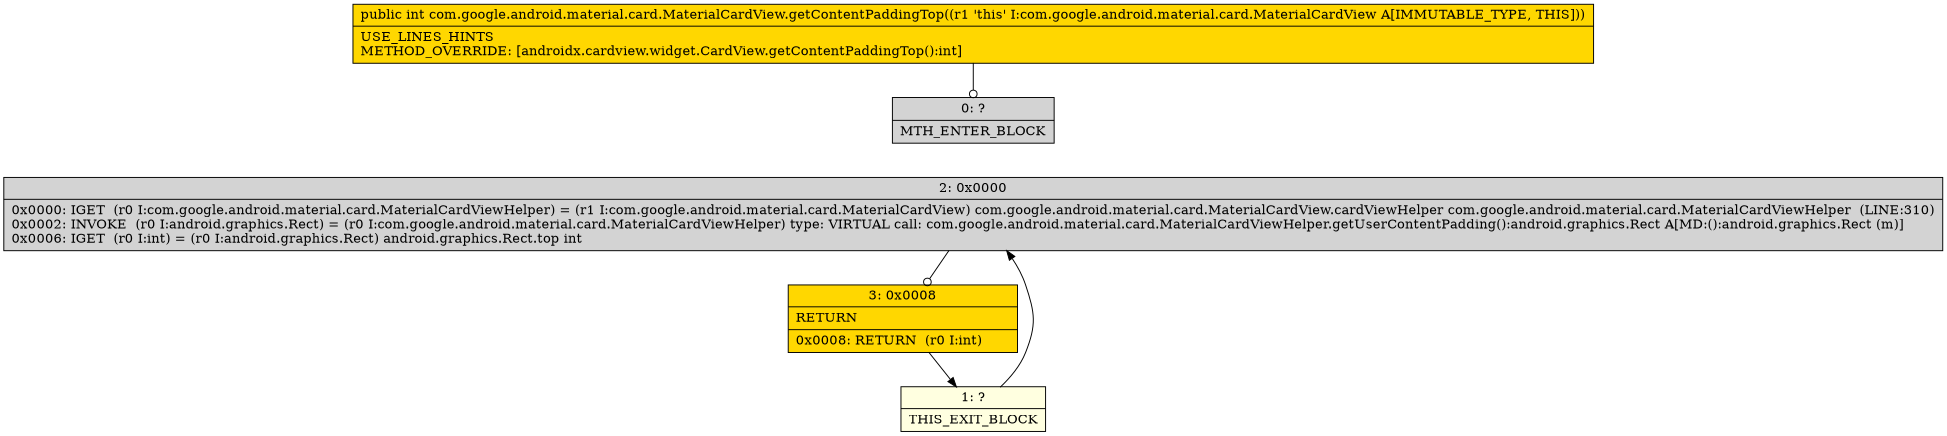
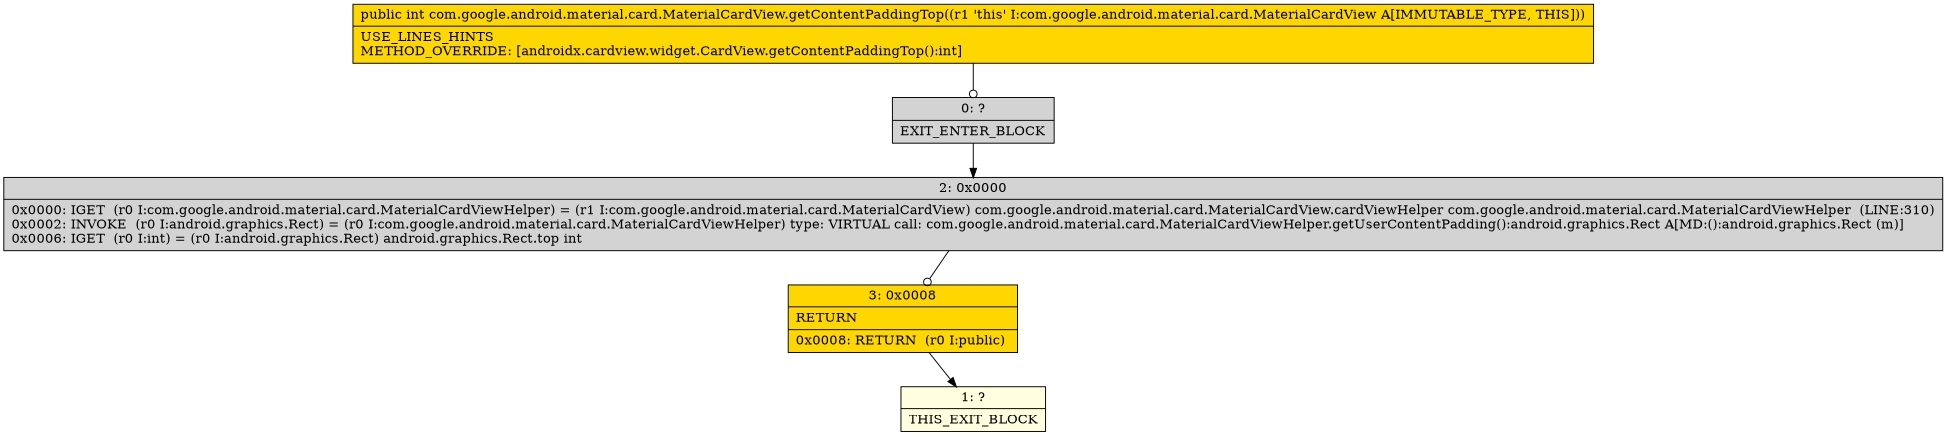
  digraph {
    node [fillcolor=lightgrey shape=record style=filled]
    edge [arrowhead=normal]
-   n1 [label="{0\:\ ?|MTH_ENTER_BLOCK\l}"]
+   n1 [label="{0\:\ ?|EXIT_ENTER_BLOCK\l}"]
    n2 [label="{2\:\ 0x0000|0x0000: IGET  (r0 I:com.google.android.material.card.MaterialCardViewHelper) = (r1 I:com.google.android.material.card.MaterialCardView) com.google.android.material.card.MaterialCardView.cardViewHelper com.google.android.material.card.MaterialCardViewHelper  (LINE:310)\l0x0002: INVOKE  (r0 I:android.graphics.Rect) = (r0 I:com.google.android.material.card.MaterialCardViewHelper) type: VIRTUAL call: com.google.android.material.card.MaterialCardViewHelper.getUserContentPadding():android.graphics.Rect A[MD:():android.graphics.Rect (m)]\l0x0006: IGET  (r0 I:int) = (r0 I:android.graphics.Rect) android.graphics.Rect.top int \l}"]
-   n3 [fillcolor=gold label="{3\:\ 0x0008|RETURN\l|0x0008: RETURN  (r0 I:int) \l}"]
+   n3 [fillcolor=gold label="{3\:\ 0x0008|RETURN\l|0x0008: RETURN  (r0 I:public) \l}"]
    n4 [fillcolor=lightyellow label="{1\:\ ?|THIS_EXIT_BLOCK\l}"]
    n5 [fillcolor=gold label="{public int com.google.android.material.card.MaterialCardView.getContentPaddingTop((r1 'this' I:com.google.android.material.card.MaterialCardView A[IMMUTABLE_TYPE, THIS]))  | USE_LINES_HINTS\lMETHOD_OVERRIDE: [androidx.cardview.widget.CardView.getContentPaddingTop():int]\l}"]
-   n4 -> n2
+   n1 -> n2
    n2 -> n3 [arrowhead=odot]
    n3 -> n4
    n5 -> n1 [arrowhead=odot]
  }
